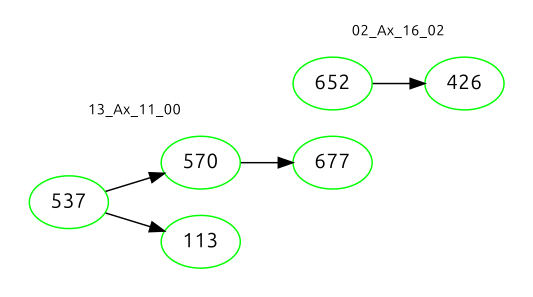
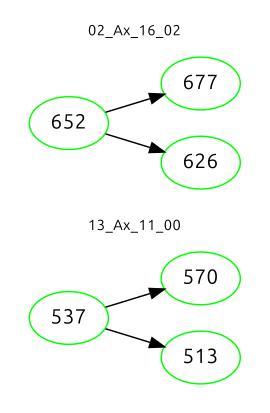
  digraph {
    fontname=Ubuntu
    rankdir=LR
    node [color=green fontname=Ubuntu]
    edge [color=black fontname=Ubuntu]
    n1 [label=537]
-   n2 [label=113]
+   n2 [label=513]
    n3 [label=570]
    n4 [label=652]
-   n5 [label=426]
+   n5 [label=626]
    n6 [label=677]
    subgraph cluster_1 {
      color=white
      fontsize=10
      label="13_Ax_11_00"
      n1
      n2
      n3
    }
    subgraph cluster_2 {
      color=white
      fontsize=10
      label="02_Ax_16_02"
      n4
      n5
      n6
    }
    n1 -> n2
    n1 -> n3
    n4 -> n5
-   n3 -> n6
+   n4 -> n6
  }
